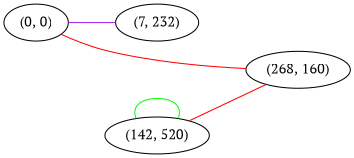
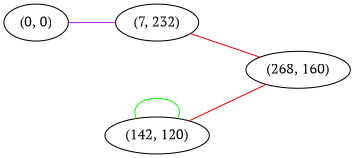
  graph {
    fontname="PT Serif"
    rankdir=LR
    node [fontname="PT Serif"]
    edge [color=red fontname="PT Serif" weight=1]
    "(0, 0)"
    "(7, 232)"
-   "(142, 120)" [label="(142, 520)"]
+   "(142, 120)"
    "(268, 160)"
    "(0, 0)" -- "(7, 232)" [color=purple weight=4]
-   "(0, 0)" -- "(268, 160)"
+   "(7, 232)" -- "(268, 160)"
    "(142, 120)" -- "(142, 120)" [color=green weight=2]
    "(142, 120)" -- "(268, 160)"
  }
